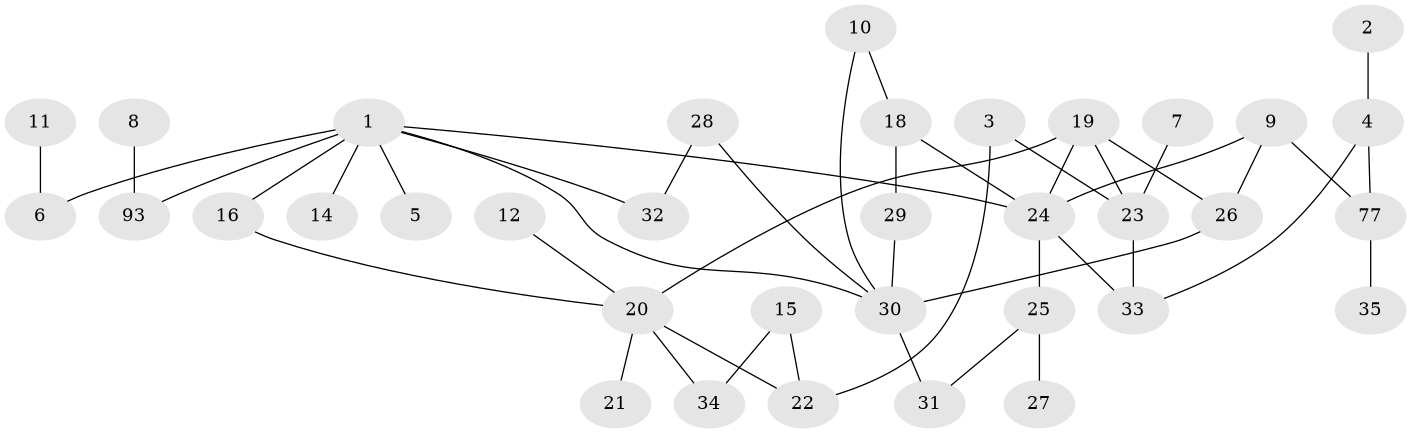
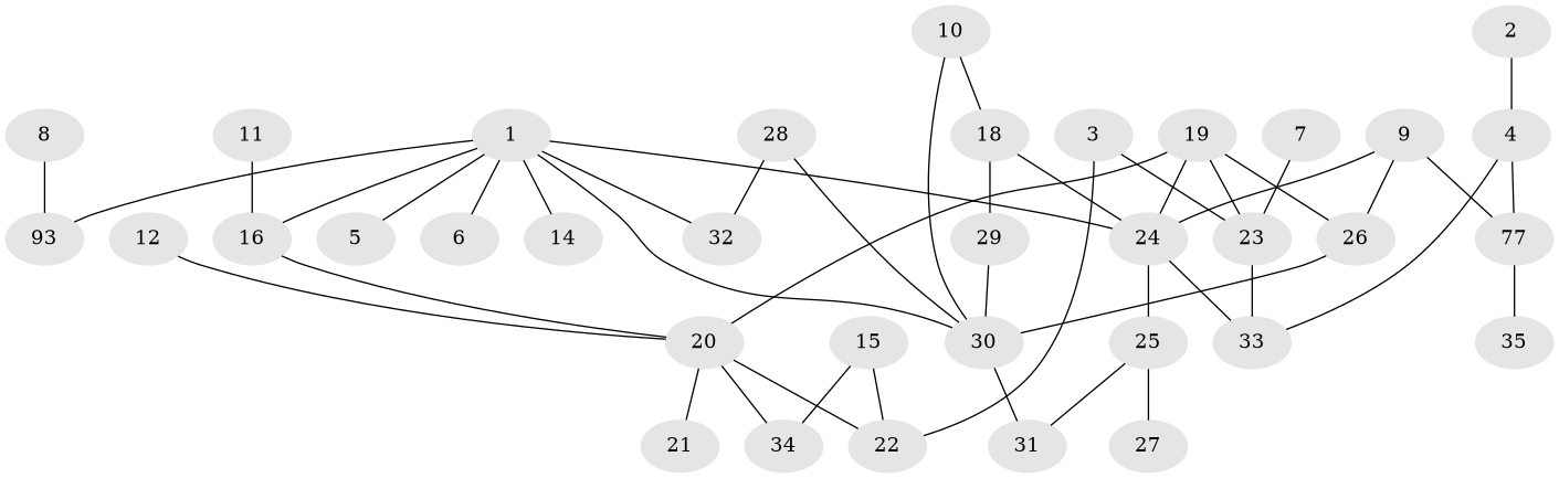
  graph {
    node [color=gray90 style=filled]
    edge [weight=1.0]
    1
    5
    6
    n4 [label=93]
    14
    16
    24
    30
    32
    20
    33
    25
    31
    2
    4
    n16 [label=77]
    3
    22
    23
    35
    7
    8
    9
    26
    10
    18
    29
    11
    12
    34
    21
    15
    19
    27
    28
    1 -- 5
    1 -- 6
    1 -- n4
    1 -- 14
    1 -- 16
    1 -- 24
    1 -- 30
    1 -- 32
    16 -- 20
    24 -- 33
    24 -- 25
    30 -- 31
    20 -- 22
    20 -- 34
    20 -- 21
    25 -- 31
    25 -- 27
    2 -- 4
    4 -- 33
    4 -- n16
    n16 -- 35
    3 -- 22
    3 -- 23
    23 -- 33
    7 -- 23
    8 -- n4
    9 -- 24
    9 -- n16
    9 -- 26
    26 -- 30
    10 -- 30
    10 -- 18
    18 -- 24
    18 -- 29
    29 -- 30
-   11 -- 6
+   11 -- 16
    12 -- 20
    15 -- 22
    15 -- 34
    19 -- 24
    19 -- 20
    19 -- 23
    19 -- 26
    28 -- 30
    28 -- 32
  }
